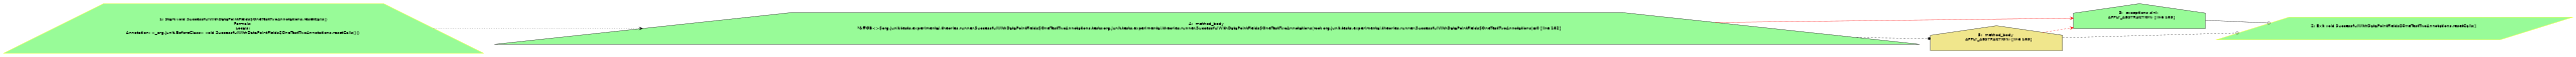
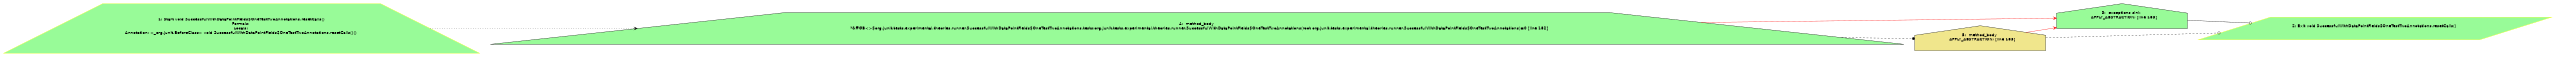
  digraph {
    rankdir=LR
    fontname="DejaVu Sans"
    node [style=filled fillcolor=palegreen shape=trapezium fontname="DejaVu Sans"]
    edge [style=solid arrowhead=vee fontname="DejaVu Sans"]
    n1 [color=yellow label="1: Start void SuccessfulWithDataPointFields$OneTestTwoAnnotations.resetCalls()\nFormals: \nLocals: \nAnnotation: <_org.junit.BeforeClass> void SuccessfulWithDataPointFields$OneTestTwoAnnotations.resetCalls()() \n  "]
    n2 [label="4:  method_body \n   *&#GB<>$org.junit.tests.experimental.theories.runner.SuccessfulWithDataPointFields$OneTestTwoAnnotations.tests:org.junit.tests.experimental.theories.runner.SuccessfulWithDataPointFields$OneTestTwoAnnotations(root org.junit.tests.experimental.theories.runner.SuccessfulWithDataPointFields$OneTestTwoAnnotations)=0 [line 182]\n "]
    n3 [label="3:  exceptions sink \n   APPLY_ABSTRACTION; [line 183]\n " shape=house]
    n4 [label="5:  method_body \n   APPLY_ABSTRACTION; [line 183]\n " shape=house fillcolor=khaki]
    n5 [color=yellow label="2: Exit void SuccessfulWithDataPointFields$OneTestTwoAnnotations.resetCalls() \n  " shape=parallelogram]
    n1 -> n2 [style=dotted]
    n2 -> n3 [color=red]
    n2 -> n4 [style=dashed arrowhead=dot]
    n3 -> n5 [arrowhead=odot]
-   n4 -> n3 [color=red style=dashed]
+   n4 -> n3 [color=red]
    n4 -> n5 [style=dashed arrowhead=odot]
  }
